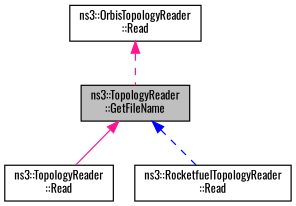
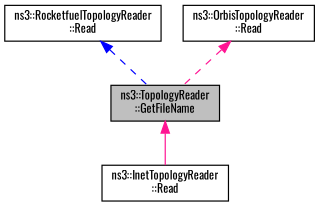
  digraph {
    fontname=Oswald
    rankdir=TB
    node [color=black fillcolor=white fontname=Oswald fontsize=10 shape=record style=filled]
    edge [color=deeppink dir=back fontname=Oswald fontsize=10 labelfontname=Helvetica labelfontsize=10 style=dashed]
    n1 [fillcolor=grey75 fontcolor=black height=0.2 label="ns3::TopologyReader\l::GetFileName" width=0.4]
-   n2 [height=0.2 label="ns3::TopologyReader\l::Read" width=0.4]
+   n2 [height=0.2 label="ns3::InetTopologyReader\l::Read" width=0.4]
    n3 [height=0.2 label="ns3::RocketfuelTopologyReader\l::Read" width=0.4]
    n4 [height=0.2 label="ns3::OrbisTopologyReader\l::Read" width=0.4]
    n1 -> n2 [style=solid]
-   n1 -> n3 [color=blue]
+   n3 -> n1 [color=blue]
    n4 -> n1
  }
